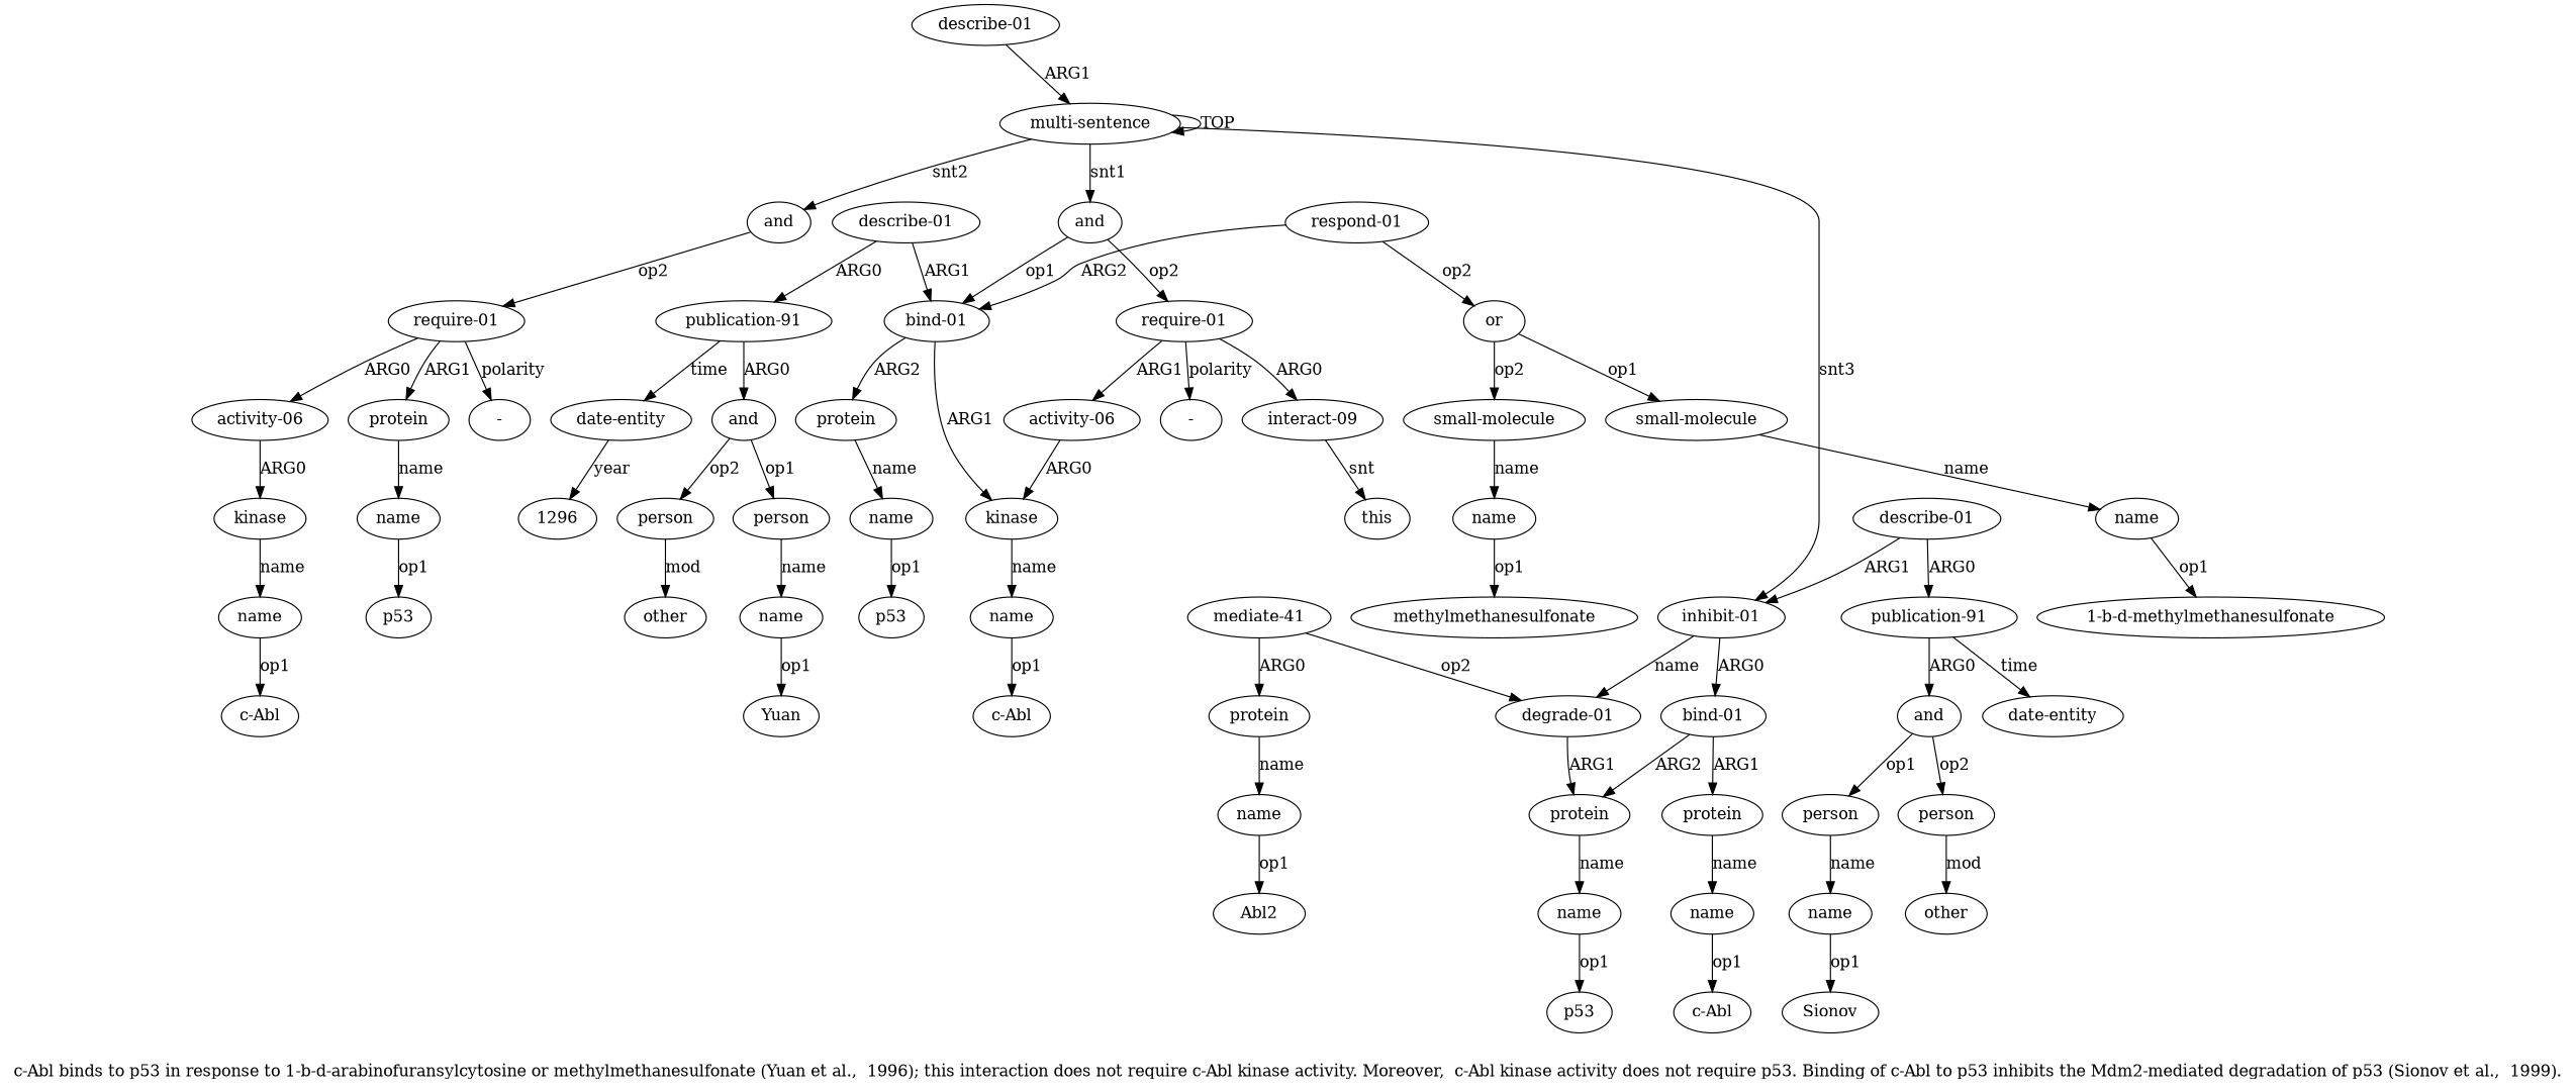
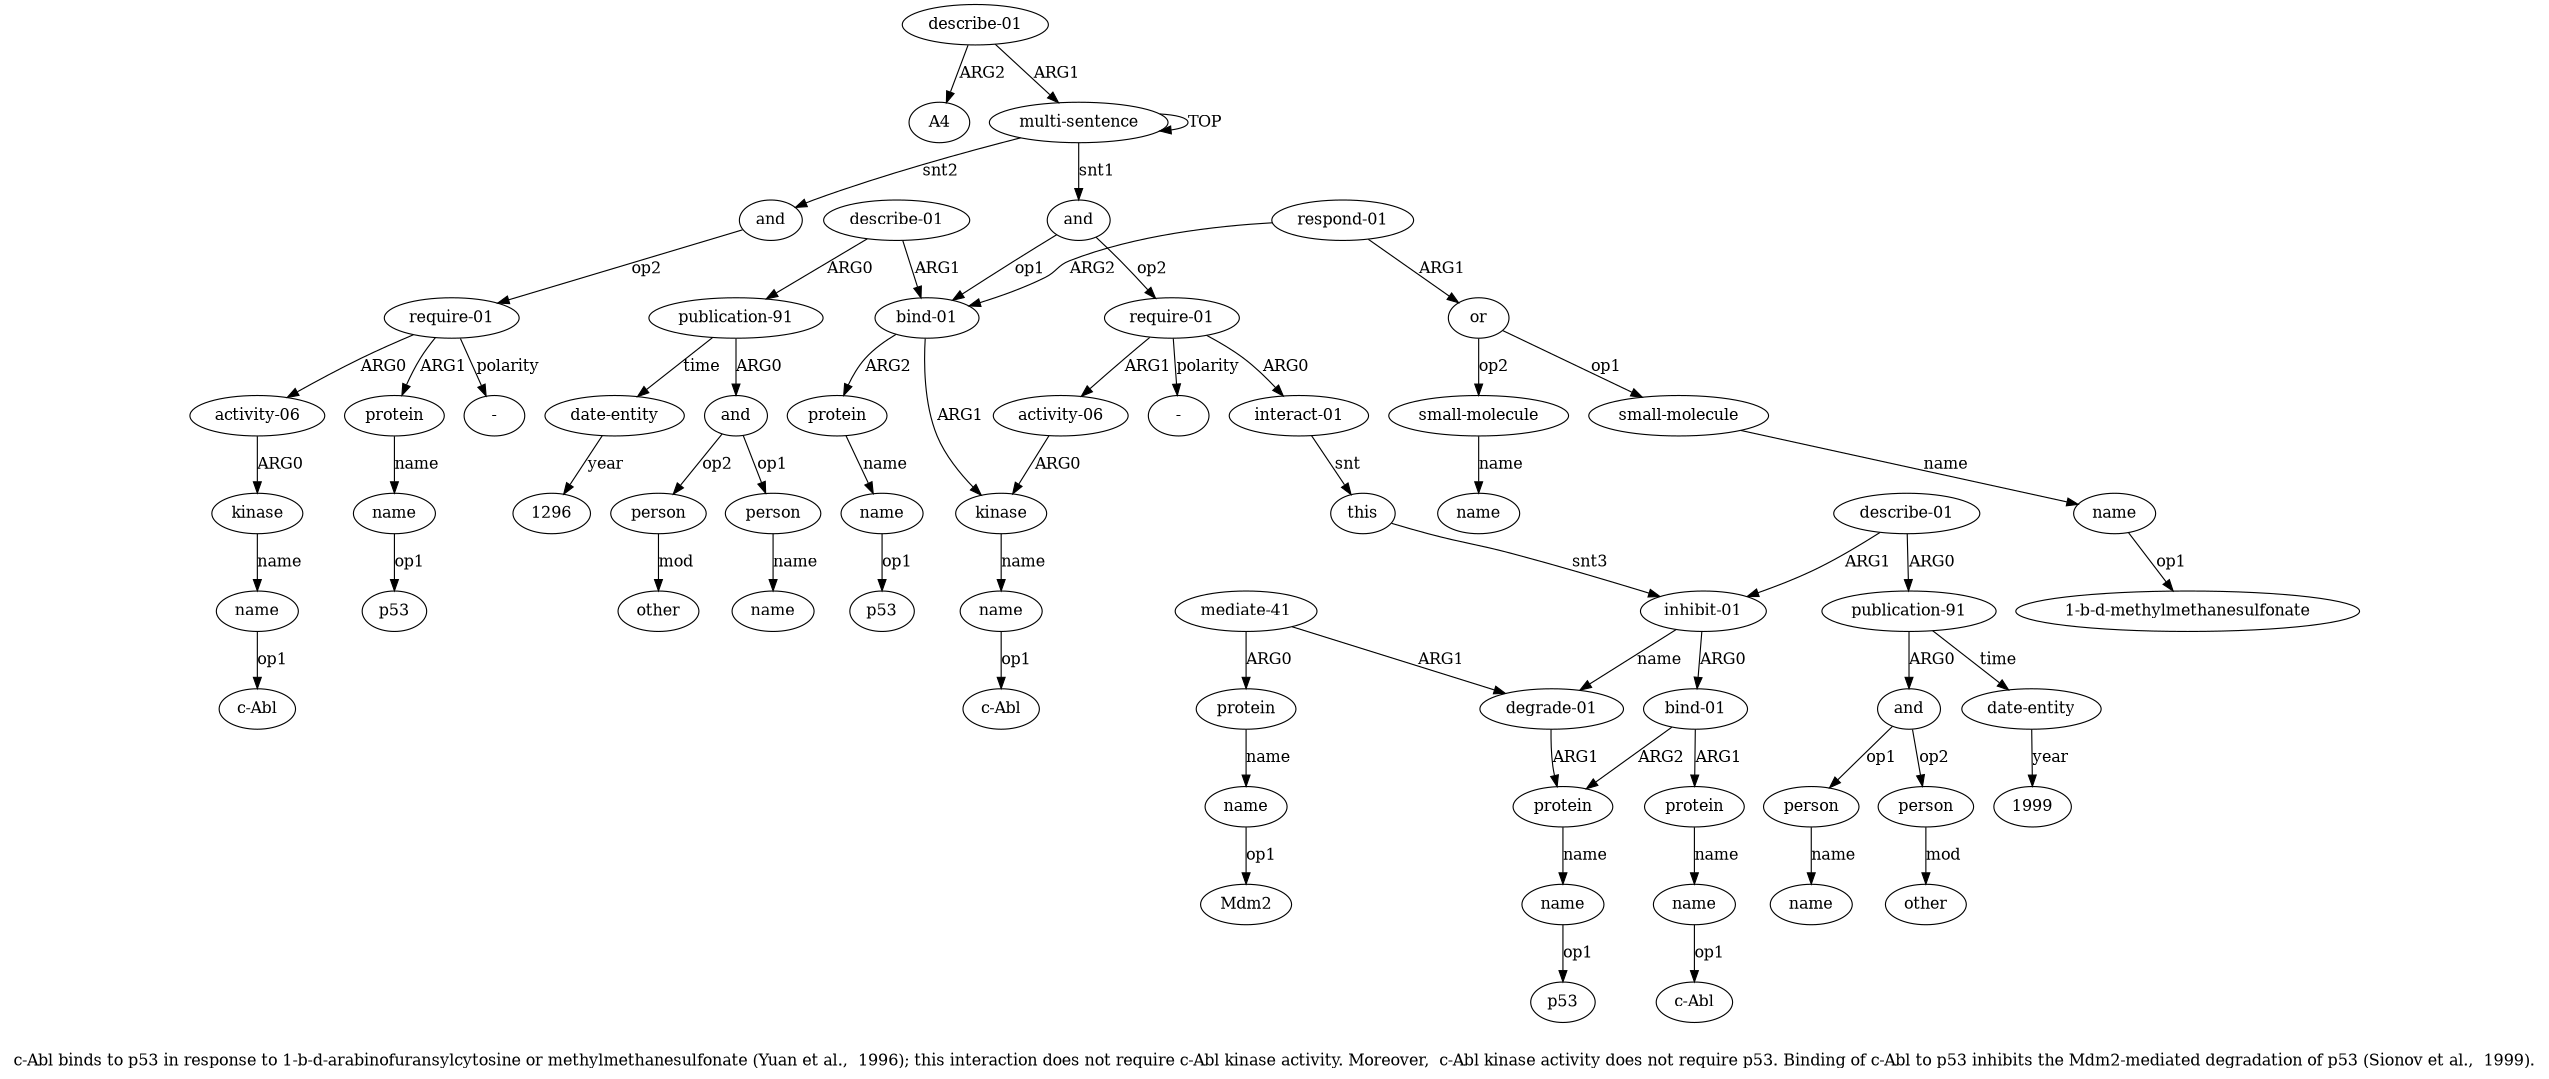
  digraph {
    label="c-Abl binds to p53 in response to 1-b-d-arabinofuransylcytosine or methylmethanesulfonate (Yuan et al.,  1996); this interaction does not require c-Abl kinase activity. Moreover,  c-Abl kinase activity does not require p53. Binding of c-Abl to p53 inhibits the Mdm2-mediated degradation of p53 (Sionov et al.,  1999)."
    node [color=black gold_ind=-1 gold_label=name test_ind=-1 test_label=name]
    edge [color=black gold_label=op1 test_label=op1]
    n1 [gold_ind=20 gold_label="date-entity" label="date-entity" test_ind=20 test_label="date-entity"]
    n2 [gold_label=1996 label=1296 test_label=1996]
    n3 [gold_ind=21 gold_label="require-01" label="require-01" test_ind=21 test_label="require-01"]
-   n4 [gold_ind=22 gold_label="interact-01" label="interact-09" test_ind=22 test_label="interact-01"]
+   n4 [gold_ind=22 gold_label="interact-01" label="interact-01" test_ind=22 test_label="interact-01"]
    n5 [gold_ind=24 gold_label="activity-06" label="activity-06" test_ind=24 test_label="activity-06"]
    n6 [gold_label="-" label="-" test_label="-"]
    n7 [gold_ind=23 gold_label=this label=this test_ind=23 test_label=this]
    n8 [gold_ind=3 gold_label=kinase label=kinase test_ind=3 test_label=kinase]
    n9 [gold_ind=4 label=name test_ind=4]
    n10 [gold_label="c-Abl" label="c-Abl" test_label="c-Abl"]
    n11 [gold_ind=25 gold_label=and label=and test_ind=25 test_label=and]
    n12 [gold_ind=26 gold_label="require-01" label="require-01" test_ind=26 test_label="require-01"]
    n13 [gold_ind=27 gold_label="activity-06" label="activity-06" test_ind=27 test_label="activity-06"]
    n14 [gold_ind=30 gold_label=protein label=protein test_ind=30 test_label=protein]
    n15 [gold_label="-" label="-" test_label="-"]
    n16 [gold_ind=28 gold_label=kinase label=kinase test_ind=28 test_label=kinase]
    n17 [gold_ind=31 label=name test_ind=31]
    n18 [gold_ind=29 label=name test_ind=29]
    n19 [gold_label=p53 label=p53 test_label=p53]
    n20 [gold_label="c-Abl" label="c-Abl" test_label="c-Abl"]
-   n21 [gold_label=Yuan label=Yuan test_label=Yuan]
-   n22 [gold_label=Sionov label=Sionov test_label=Sionov]
+   n23 [gold_label=1999 label=1999 test_label=1999]
    n24 [gold_ind=37 label=name test_ind=37]
    n25 [gold_label=p53 label=p53 test_label=p53]
    n26 [gold_ind=36 gold_label=protein label=protein test_ind=36 test_label=protein]
    n27 [gold_ind=33 gold_label="bind-01" label="bind-01" test_ind=33 test_label="bind-01"]
    n28 [gold_ind=34 gold_label=protein label=protein test_ind=34 test_label=protein]
    n29 [gold_ind=35 label=name test_ind=35]
    n30 [gold_label="c-Abl" label="c-Abl" test_label="c-Abl"]
    n31 [gold_label=p53 label=p53 test_label=p53]
+   n32 [gold_ind=51 gold_label=A4 label=A4 test_ind=51 test_label=A4]
    n33 [gold_ind=50 gold_label="describe-01" label="describe-01" test_ind=50 test_label="describe-01"]
    n34 [gold_ind=0 gold_label="multi-sentence" label="multi-sentence" test_ind=0 test_label="multi-sentence"]
    n35 [gold_ind=32 gold_label="inhibit-01" label="inhibit-01" test_ind=32 test_label="inhibit-01"]
    n36 [gold_ind=1 gold_label=and label=and test_ind=1 test_label=and]
    n37 [gold_ind=38 gold_label="degrade-01" label="degrade-01" test_ind=38 test_label="degrade-01"]
    n38 [gold_ind=2 gold_label="bind-01" label="bind-01" test_ind=2 test_label="bind-01"]
-   n39 [gold_label=Mdm2 label=Abl2 test_label=Mdm2]
+   n39 [gold_label=Mdm2 label=Mdm2 test_label=Mdm2]
    n40 [gold_ind=15 gold_label=and label=and test_ind=15 test_label=and]
    n41 [gold_ind=16 gold_label=person label=person test_ind=16 test_label=person]
    n42 [gold_ind=18 gold_label=person label=person test_ind=18 test_label=person]
    n43 [gold_ind=17 label=name test_ind=17]
    n44 [gold_ind=19 gold_label=other label=other test_ind=19 test_label=other]
    n45 [gold_ind=14 gold_label="publication-91" label="publication-91" test_ind=14 test_label="publication-91"]
    n46 [gold_ind=11 gold_label="small-molecule" label="small-molecule" test_ind=11 test_label="small-molecule"]
    n47 [gold_ind=12 label=name test_ind=12]
-   n48 [gold_label=methylmethanesulfonate label=methylmethanesulfonate test_label=methylmethanesulfonate]
    n49 [gold_ind=10 label=name test_ind=10]
    n50 [gold_label="1-b-d-arabinofuranosylcytosine" label="1-b-d-methylmethanesulfonate" test_label="1-b-d-arabinofuranosylcytosine"]
    n51 [gold_ind=13 gold_label="describe-01" label="describe-01" test_ind=13 test_label="describe-01"]
    n52 [gold_ind=5 gold_label=protein label=protein test_ind=5 test_label=protein]
    n53 [gold_ind=6 label=name test_ind=6]
    n54 [gold_ind=39 gold_label="mediate-01" label="mediate-41" test_ind=39 test_label="mediate-01"]
    n55 [gold_ind=40 gold_label=protein label=protein test_ind=40 test_label=protein]
    n56 [gold_ind=41 label=name test_ind=41]
    n57 [gold_ind=7 gold_label="respond-01" label="respond-01" test_ind=7 test_label="respond-01"]
    n58 [gold_ind=8 gold_label=or label=or test_ind=8 test_label=or]
    n59 [gold_ind=9 gold_label="small-molecule" label="small-molecule" test_ind=9 test_label="small-molecule"]
    n60 [gold_ind=46 label=name test_ind=46]
    n61 [gold_ind=47 gold_label=person label=person test_ind=47 test_label=person]
    n62 [gold_ind=48 gold_label=other label=other test_ind=48 test_label=other]
    n63 [gold_ind=44 gold_label=and label=and test_ind=44 test_label=and]
    n64 [gold_ind=45 gold_label=person label=person test_ind=45 test_label=person]
    n65 [gold_ind=42 gold_label="describe-01" label="describe-01" test_ind=42 test_label="describe-01"]
    n66 [gold_ind=43 gold_label="publication-91" label="publication-91" test_ind=43 test_label="publication-91"]
    n67 [gold_ind=49 gold_label="date-entity" label="date-entity" test_ind=49 test_label="date-entity"]
    n1 -> n2 [gold_label=year label=year test_label=year]
    n3 -> n4 [gold_label=ARG0 label=ARG0 test_label=ARG0]
    n3 -> n5 [gold_label=ARG1 label=ARG1 test_label=ARG1]
    n3 -> n6 [gold_label=polarity label=polarity test_label=polarity]
    n4 -> n7 [gold_label=mod label=snt test_label=mod]
    n5 -> n8 [gold_label=ARG0 label=ARG0 test_label=ARG0]
    n8 -> n9 [gold_label=name label=name test_label=name]
    n9 -> n10 [label=op1]
    n11 -> n12 [gold_label=op2 label=op2 test_label=op2]
    n12 -> n13 [gold_label=ARG0 label=ARG0 test_label=ARG0]
    n12 -> n14 [gold_label=ARG1 label=ARG1 test_label=ARG1]
    n12 -> n15 [gold_label=polarity label=polarity test_label=polarity]
    n13 -> n16 [gold_label=ARG0 label=ARG0 test_label=ARG0]
    n14 -> n17 [gold_label=name label=name test_label=name]
    n16 -> n18 [gold_label=name label=name test_label=name]
    n17 -> n19 [label=op1]
    n18 -> n20 [label=op1]
    n24 -> n25 [label=op1]
    n26 -> n24 [gold_label=name label=name test_label=name]
    n27 -> n26 [gold_label=ARG2 label=ARG2 test_label=ARG2]
    n27 -> n28 [gold_label=ARG1 label=ARG1 test_label=ARG1]
    n28 -> n29 [gold_label=name label=name test_label=name]
    n29 -> n30 [label=op1]
+   n33 -> n32 [gold_label=ARG2 label=ARG2 test_label=ARG2]
    n33 -> n34 [gold_label=ARG1 label=ARG1 test_label=ARG1]
    n34 -> n11 [gold_label=snt2 label=snt2 test_label=snt2]
    n34 -> n34 [gold_label=TOP label=TOP test_label=TOP]
-   n34 -> n35 [gold_label=snt3 label=snt3 test_label=snt3]
+   n7 -> n35 [gold_label=snt3 label=snt3 test_label=snt3]
    n34 -> n36 [gold_label=snt1 label=snt1 test_label=snt1]
    n35 -> n27 [gold_label=ARG0 label=ARG0 test_label=ARG0]
    n35 -> n37 [gold_label=ARG1 label=name test_label=ARG1]
    n36 -> n3 [gold_label=op2 label=op2 test_label=op2]
    n36 -> n38 [label=op1]
    n37 -> n26 [gold_label=ARG1 label=ARG1 test_label=ARG1]
    n38 -> n8 [gold_label=ARG1 label=ARG1 test_label=ARG1]
    n38 -> n52 [gold_label=ARG2 label=ARG2 test_label=ARG2]
    n40 -> n41 [label=op1]
    n40 -> n42 [gold_label=op2 label=op2 test_label=op2]
    n41 -> n43 [gold_label=name label=name test_label=name]
    n42 -> n44 [gold_label=mod label=mod test_label=mod]
-   n43 -> n21 [label=op1]
    n45 -> n1 [gold_label=time label=time test_label=time]
    n45 -> n40 [gold_label=ARG0 label=ARG0 test_label=ARG0]
    n46 -> n47 [gold_label=name label=name test_label=name]
-   n47 -> n48 [label=op1]
    n49 -> n50 [label=op1]
    n51 -> n38 [gold_label=ARG1 label=ARG1 test_label=ARG1]
    n51 -> n45 [gold_label=ARG0 label=ARG0 test_label=ARG0]
    n52 -> n53 [gold_label=name label=name test_label=name]
    n53 -> n31 [label=op1]
-   n54 -> n37 [gold_label=ARG1 label=op2 test_label=ARG1]
+   n54 -> n37 [gold_label=ARG1 label=ARG1 test_label=ARG1]
    n54 -> n55 [gold_label=ARG0 label=ARG0 test_label=ARG0]
    n55 -> n56 [gold_label=name label=name test_label=name]
    n56 -> n39 [label=op1]
    n57 -> n38 [gold_label=ARG2 label=ARG2 test_label=ARG2]
-   n57 -> n58 [gold_label=ARG1 label=op2 test_label=ARG1]
+   n57 -> n58 [gold_label=ARG1 label=ARG1 test_label=ARG1]
    n58 -> n46 [gold_label=op2 label=op2 test_label=op2]
    n58 -> n59 [label=op1]
    n59 -> n49 [gold_label=name label=name test_label=name]
-   n60 -> n22 [label=op1]
    n61 -> n62 [gold_label=mod label=mod test_label=mod]
    n63 -> n61 [gold_label=op2 label=op2 test_label=op2]
    n63 -> n64 [label=op1]
    n64 -> n60 [gold_label=name label=name test_label=name]
    n65 -> n35 [gold_label=ARG1 label=ARG1 test_label=ARG1]
    n65 -> n66 [gold_label=ARG0 label=ARG0 test_label=ARG0]
    n66 -> n63 [gold_label=ARG0 label=ARG0 test_label=ARG0]
    n66 -> n67 [gold_label=time label=time test_label=time]
+   n67 -> n23 [gold_label=year label=year test_label=year]
  }
